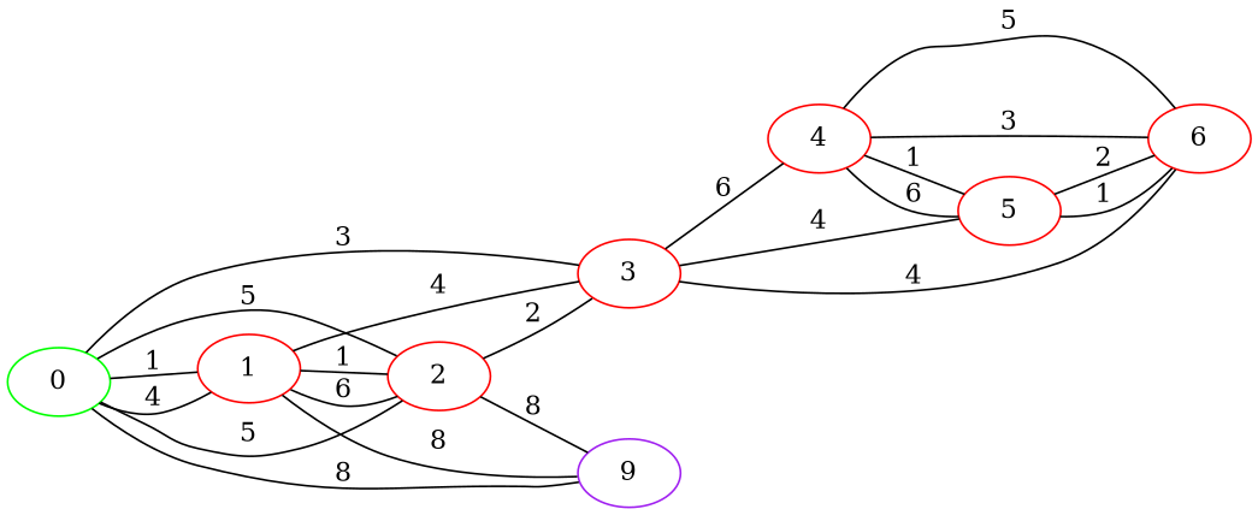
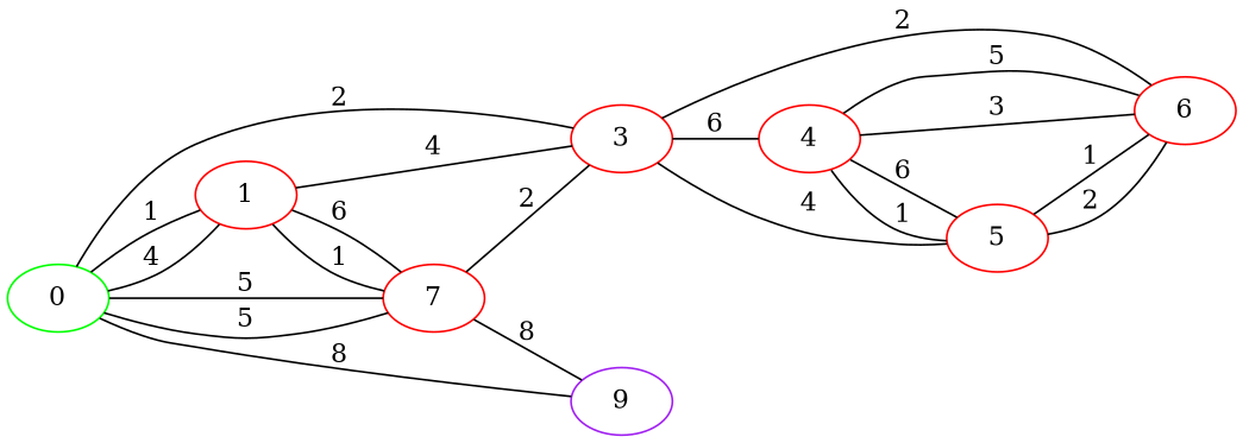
  graph {
    rankdir=LR
    node [color=red weight=1]
    0 [color=green weight=2]
    1
-   2
+   2 [label=7]
    3
    n5 [color=purple label=9 weight=4]
    4
    5
    6
    0 -- 1 [label=1]
    0 -- 1 [label=4]
    0 -- 2 [label=5]
    0 -- 2 [label=5]
-   0 -- 3 [label=3]
+   0 -- 3 [label=2]
    0 -- n5 [label=8]
    1 -- 2 [label=6]
    1 -- 2 [label=1]
    1 -- 3 [label=4]
-   1 -- n5 [label=8]
    2 -- 3 [label=2]
    2 -- n5 [label=8]
    3 -- 4 [label=6]
    3 -- 5 [label=4]
-   3 -- 6 [label=4]
+   3 -- 6 [label=2]
    4 -- 5 [label=6]
    4 -- 5 [label=1]
    4 -- 6 [label=5]
    4 -- 6 [label=3]
    5 -- 6 [label=1]
    5 -- 6 [label=2]
  }
